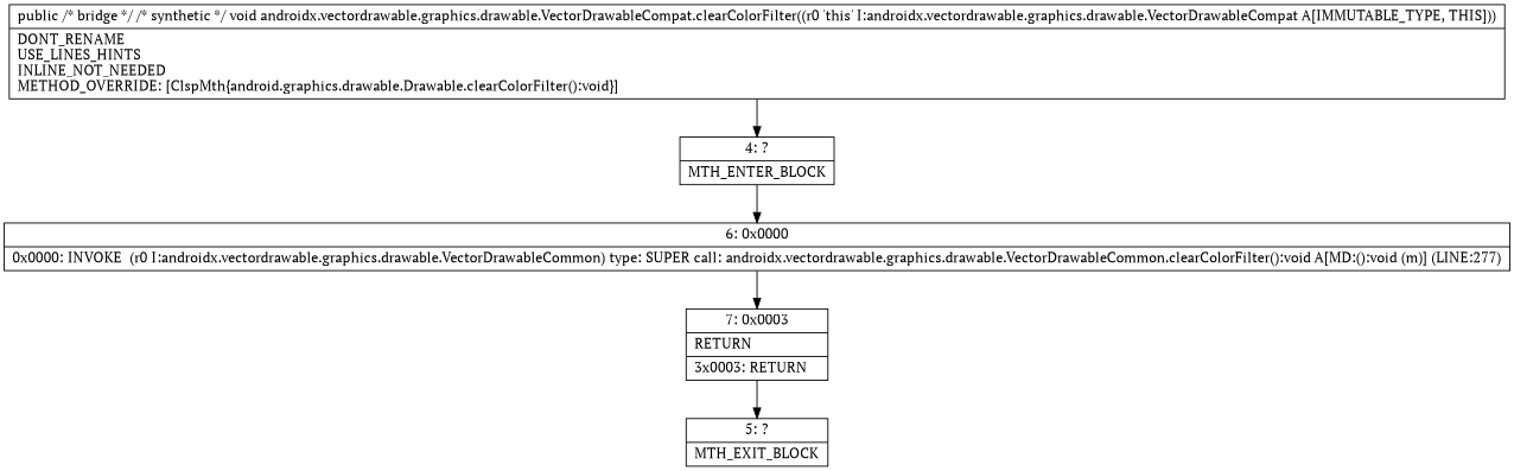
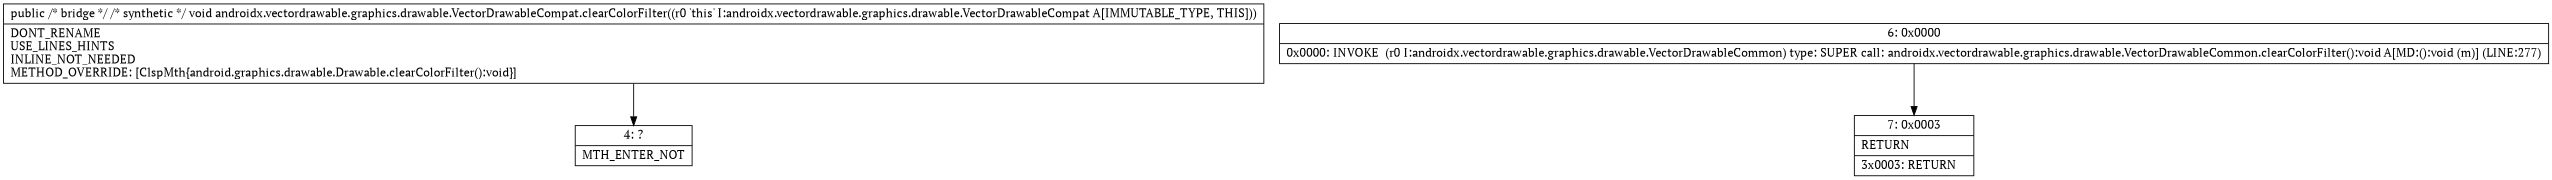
  digraph {
    fontname="PT Serif"
    node [fontname="PT Serif" shape=record]
    edge [fontname="PT Serif"]
-   n1 [label="{4\:\ ?|MTH_ENTER_BLOCK\l}"]
+   n1 [label="{4\:\ ?|MTH_ENTER_NOT\l}"]
    n2 [label="{6\:\ 0x0000|0x0000: INVOKE  (r0 I:androidx.vectordrawable.graphics.drawable.VectorDrawableCommon) type: SUPER call: androidx.vectordrawable.graphics.drawable.VectorDrawableCommon.clearColorFilter():void A[MD:():void (m)] (LINE:277)\l}"]
    n3 [label="{7\:\ 0x0003|RETURN\l|3x0003: RETURN   \l}"]
-   n4 [label="{5\:\ ?|MTH_EXIT_BLOCK\l}"]
    n5 [label="{public \/* bridge *\/ \/* synthetic *\/ void androidx.vectordrawable.graphics.drawable.VectorDrawableCompat.clearColorFilter((r0 'this' I:androidx.vectordrawable.graphics.drawable.VectorDrawableCompat A[IMMUTABLE_TYPE, THIS]))  | DONT_RENAME\lUSE_LINES_HINTS\lINLINE_NOT_NEEDED\lMETHOD_OVERRIDE: [ClspMth\{android.graphics.drawable.Drawable.clearColorFilter():void\}]\l}"]
-   n1 -> n2
    n2 -> n3
-   n3 -> n4
    n5 -> n1
  }
